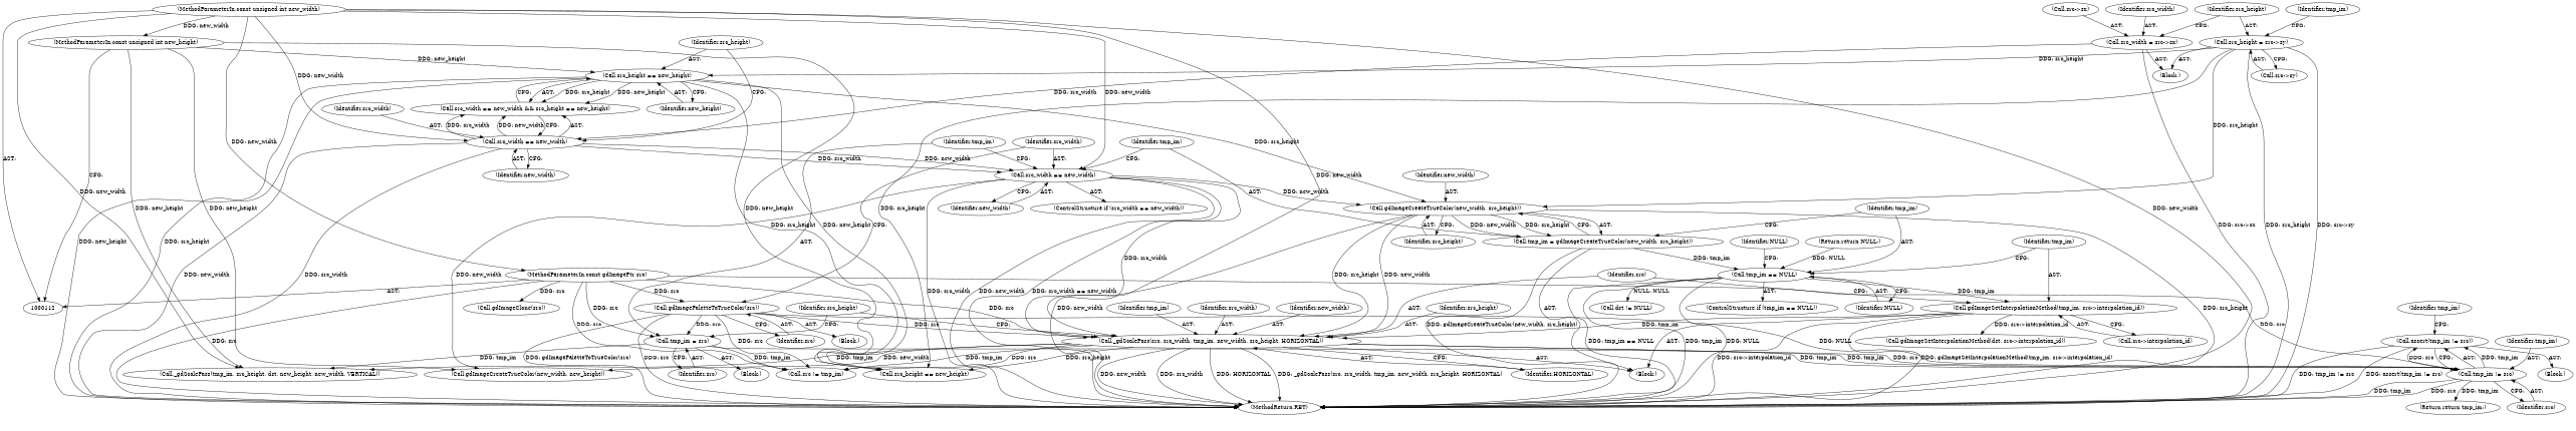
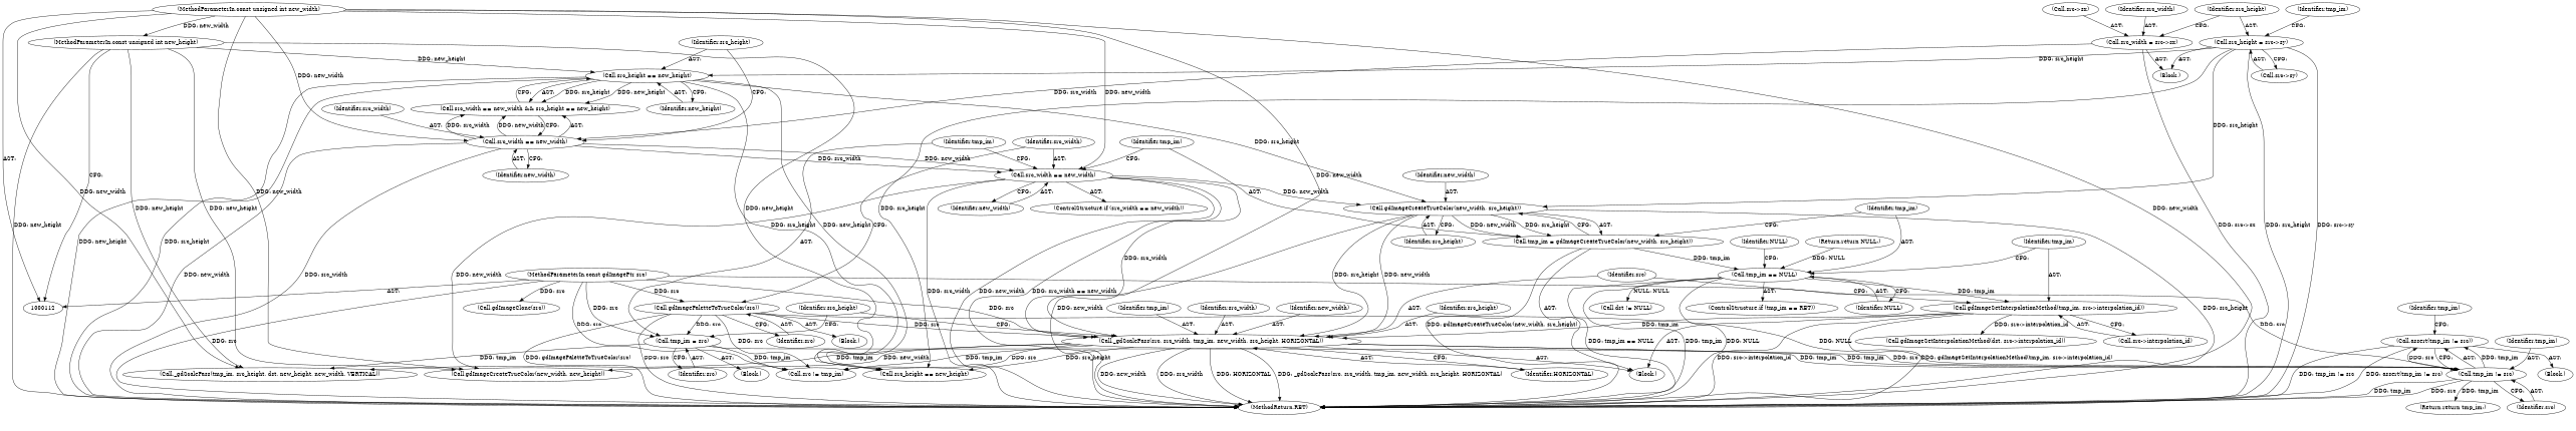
  digraph {
    n1 [label="(Call,assert(tmp_im != src))"]
    n2 [label="(Call,tmp_im != src)"]
    n3 [label="(Block,)"]
    n4 [label="(MethodReturn,RET)"]
    n5 [label="(Return,return tmp_im;)"]
    n6 [label="(Identifier,src)"]
    n7 [label="(Call,_gdScalePass(src, src_width, tmp_im, new_width, src_height, HORIZONTAL))"]
    n8 [label="(Call,src_height == new_height)"]
    n9 [label="(Identifier,HORIZONTAL)"]
    n10 [label="(Call,src != tmp_im)"]
    n11 [label="(Block,)"]
    n12 [label="(Call,_gdScalePass(tmp_im, src_height, dst, new_height, new_width, VERTICAL))"]
    n13 [label="(Call,gdImageCreateTrueColor(new_width, new_height))"]
    n14 [label="(Call,gdImagePaletteToTrueColor(src))"]
    n15 [label="(Call,tmp_im = src)"]
    n16 [label="(Identifier,src)"]
    n17 [label="(Block,)"]
    n18 [label="(Block,)"]
    n19 [label="(Identifier,src)"]
    n20 [label="(MethodParameterIn,const gdImagePtr src)"]
    n21 [label="(Call,gdImageClone(src))"]
    1000112
    n23 [label="(Call,src_width == new_width)"]
    n24 [label="(Call,gdImageCreateTrueColor(new_width, src_height))"]
    n25 [label="(Identifier,new_width)"]
    n26 [label="(ControlStructure,if (src_width == new_width))"]
    n27 [label="(Call,tmp_im = gdImageCreateTrueColor(new_width, src_height))"]
    n28 [label="(Identifier,src_height)"]
    n29 [label="(Call,src_width == new_width)"]
    n30 [label="(Identifier,new_width)"]
    n31 [label="(Call,src_width == new_width && src_height == new_height)"]
    n32 [label="(Call,src_height == new_height)"]
    n33 [label="(Call,src_width = src->sx)"]
    n34 [label="(Block,)"]
    n35 [label="(Call,src->sx)"]
    n36 [label="(MethodParameterIn,const unsigned int new_width)"]
    n37 [label="(MethodParameterIn,const unsigned int new_height)"]
    n38 [label="(Call,gdImageSetInterpolationMethod(tmp_im, src->interpolation_id))"]
    n39 [label="(Call,gdImageSetInterpolationMethod(dst, src->interpolation_id))"]
    n40 [label="(Call,src->interpolation_id)"]
    n41 [label="(Call,tmp_im == NULL)"]
    n42 [label="(Call,dst != NULL)"]
-   n43 [label="(ControlStructure,if (tmp_im == NULL))"]
+   n43 [label="(ControlStructure,if (tmp_im == RET))"]
    n44 [label="(Identifier,NULL)"]
    n45 [label="(Return,return NULL;)"]
    n46 [label="(Call,src_height = src->sy)"]
    n47 [label="(Call,src->sy)"]
    n48 [label="(Identifier,new_height)"]
    n49 [label="(Identifier,src_width)"]
    n50 [label="(Identifier,src_height)"]
    n51 [label="(Identifier,tmp_im)"]
    n52 [label="(Identifier,src_width)"]
    n53 [label="(Identifier,tmp_im)"]
    n54 [label="(Identifier,tmp_im)"]
    n55 [label="(Identifier,tmp_im)"]
    n56 [label="(Identifier,src_height)"]
    n57 [label="(Identifier,src_height)"]
    n58 [label="(Identifier,new_width)"]
    n59 [label="(Identifier,src_width)"]
    n60 [label="(Identifier,tmp_im)"]
    n61 [label="(Identifier,tmp_im)"]
    n62 [label="(Identifier,NULL)"]
    n63 [label="(Identifier,tmp_im)"]
    n64 [label="(Identifier,src)"]
    n65 [label="(Identifier,tmp_im)"]
    n66 [label="(Identifier,src_width)"]
    n67 [label="(Identifier,new_width)"]
    n68 [label="(Identifier,src_height)"]
    n1 -> n2 [label="CFG: "]
    n1 -> n3 [label="AST: "]
    n1 -> n4 [label="DDG: tmp_im != src"]
    n1 -> n4 [label="DDG: assert(tmp_im != src)"]
    n2 -> n1 [label="AST: "]
    n2 -> n1 [label="DDG: tmp_im"]
    n2 -> n1 [label="DDG: src"]
    n2 -> n4 [label="DDG: src"]
    n2 -> n4 [label="DDG: tmp_im"]
    n2 -> n5 [label="DDG: tmp_im"]
    n2 -> n6 [label="CFG: "]
    n6 -> n2 [label="AST: "]
    n7 -> n2 [label="DDG: tmp_im"]
    n7 -> n2 [label="DDG: src"]
    n7 -> n4 [label="DDG: new_width"]
    n7 -> n4 [label="DDG: src_width"]
    n7 -> n4 [label="DDG: HORIZONTAL"]
    n7 -> n4 [label="DDG: _gdScalePass(src, src_width, tmp_im, new_width, src_height, HORIZONTAL)"]
    n7 -> n8 [label="DDG: src_height"]
    n7 -> n9 [label="CFG: "]
    n7 -> n10 [label="DDG: src"]
    n7 -> n10 [label="DDG: tmp_im"]
    n7 -> n11 [label="AST: "]
    n7 -> n12 [label="DDG: tmp_im"]
    n7 -> n13 [label="DDG: new_width"]
    n9 -> n7 [label="AST: "]
    n14 -> n2 [label="DDG: NULL"]
    n14 -> n4 [label="DDG: gdImagePaletteToTrueColor(src)"]
    n14 -> n4 [label="DDG: src"]
    n14 -> n7 [label="DDG: src"]
    n14 -> n10 [label="DDG: src"]
    n14 -> n15 [label="DDG: src"]
    n14 -> n16 [label="CFG: "]
    n14 -> n17 [label="AST: "]
    n15 -> n2 [label="DDG: tmp_im"]
    n15 -> n10 [label="DDG: tmp_im"]
    n15 -> n12 [label="DDG: tmp_im"]
    n15 -> n18 [label="AST: "]
    n15 -> n19 [label="CFG: "]
    n16 -> n14 [label="AST: "]
    n19 -> n15 [label="AST: "]
    n20 -> n2 [label="DDG: src"]
    n20 -> n4 [label="DDG: src"]
    n20 -> n7 [label="DDG: src"]
    n20 -> n10 [label="DDG: src"]
    n20 -> n14 [label="DDG: src"]
    n20 -> n15 [label="DDG: src"]
    n20 -> n21 [label="DDG: src"]
    n20 -> 1000112 [label="AST: "]
    n23 -> n4 [label="DDG: src_width"]
    n23 -> n4 [label="DDG: new_width"]
    n23 -> n4 [label="DDG: src_width == new_width"]
    n23 -> n7 [label="DDG: src_width"]
    n23 -> n13 [label="DDG: new_width"]
    n23 -> n24 [label="DDG: new_width"]
    n23 -> n25 [label="CFG: "]
    n23 -> n26 [label="AST: "]
    n24 -> n4 [label="DDG: src_height"]
    n24 -> n4 [label="DDG: new_width"]
    n24 -> n7 [label="DDG: new_width"]
    n24 -> n7 [label="DDG: src_height"]
    n24 -> n27 [label="AST: "]
    n24 -> n27 [label="DDG: new_width"]
    n24 -> n27 [label="DDG: src_height"]
    n24 -> n28 [label="CFG: "]
    n25 -> n23 [label="AST: "]
    n27 -> n4 [label="DDG: gdImageCreateTrueColor(new_width, src_height)"]
    n27 -> n11 [label="AST: "]
    n27 -> n24 [label="CFG: "]
    n27 -> n41 [label="DDG: tmp_im"]
    n28 -> n24 [label="AST: "]
    n29 -> n4 [label="DDG: new_width"]
    n29 -> n4 [label="DDG: src_width"]
    n29 -> n23 [label="DDG: src_width"]
    n29 -> n23 [label="DDG: new_width"]
    n29 -> n30 [label="CFG: "]
    n29 -> n31 [label="AST: "]
    n29 -> n31 [label="DDG: src_width"]
    n29 -> n31 [label="DDG: new_width"]
    n30 -> n29 [label="AST: "]
    n31 -> n29 [label="CFG: "]
    n31 -> n32 [label="CFG: "]
    n32 -> n4 [label="DDG: new_height"]
    n32 -> n4 [label="DDG: src_height"]
    n32 -> n8 [label="DDG: src_height"]
    n32 -> n8 [label="DDG: new_height"]
    n32 -> n24 [label="DDG: src_height"]
    n32 -> n31 [label="AST: "]
    n32 -> n31 [label="DDG: src_height"]
    n32 -> n31 [label="DDG: new_height"]
    n32 -> n48 [label="CFG: "]
    n33 -> n4 [label="DDG: src->sx"]
    n33 -> n29 [label="DDG: src_width"]
    n33 -> n34 [label="AST: "]
    n35 -> n33 [label="AST: "]
    n36 -> n4 [label="DDG: new_width"]
    n36 -> n7 [label="DDG: new_width"]
    n36 -> n12 [label="DDG: new_width"]
-   n36 -> n20 [label="DDG: new_width"]
+   n36 -> n13 [label="DDG: new_width"]
    n36 -> 1000112 [label="AST: "]
    n36 -> n23 [label="DDG: new_width"]
    n36 -> n29 [label="DDG: new_width"]
    n36 -> n37 [label="DDG: new_width"]
+   n37 -> n4 [label="DDG: new_height"]
    n37 -> n8 [label="DDG: new_height"]
    n37 -> n12 [label="DDG: new_height"]
    n37 -> n13 [label="DDG: new_height"]
    n37 -> 1000112 [label="CFG: "]
    n37 -> n32 [label="DDG: new_height"]
    n38 -> n4 [label="DDG: gdImageSetInterpolationMethod(tmp_im, src->interpolation_id)"]
    n38 -> n4 [label="DDG: src->interpolation_id"]
    n38 -> n7 [label="DDG: tmp_im"]
    n38 -> n11 [label="AST: "]
    n38 -> n39 [label="DDG: src->interpolation_id"]
    n38 -> n40 [label="CFG: "]
    n40 -> n38 [label="AST: "]
    n41 -> n4 [label="DDG: tmp_im == NULL"]
    n41 -> n4 [label="DDG: tmp_im"]
    n41 -> n4 [label="DDG: NULL"]
    n41 -> n38 [label="DDG: tmp_im"]
    n41 -> n42 [label="NULL: NULL"]
    n41 -> n43 [label="AST: "]
    n41 -> n44 [label="CFG: "]
    n44 -> n41 [label="AST: "]
    n45 -> n41 [label="DDG: NULL"]
    n46 -> n4 [label="DDG: src->sy"]
    n46 -> n4 [label="DDG: src_height"]
    n46 -> n8 [label="DDG: src_height"]
    n46 -> n24 [label="DDG: src_height"]
    n46 -> n32 [label="DDG: src_height"]
    n46 -> n34 [label="AST: "]
    n46 -> n47 [label="CFG: "]
    n47 -> n46 [label="AST: "]
    n48 -> n32 [label="AST: "]
    n49 -> n14 [label="CFG: "]
    n49 -> n23 [label="AST: "]
    n50 -> n7 [label="AST: "]
    n51 -> n15 [label="AST: "]
    n51 -> n23 [label="CFG: "]
    n52 -> n29 [label="AST: "]
    n53 -> n7 [label="AST: "]
    n54 -> n46 [label="CFG: "]
    n55 -> n1 [label="CFG: "]
    n56 -> n7 [label="CFG: "]
    n56 -> n15 [label="CFG: "]
    n57 -> n33 [label="CFG: "]
    n57 -> n46 [label="AST: "]
    n58 -> n24 [label="AST: "]
    n59 -> n33 [label="AST: "]
    n60 -> n38 [label="AST: "]
    n60 -> n41 [label="CFG: "]
    n61 -> n27 [label="CFG: "]
    n61 -> n41 [label="AST: "]
    n62 -> n41 [label="CFG: "]
    n63 -> n2 [label="AST: "]
    n64 -> n7 [label="AST: "]
    n64 -> n38 [label="CFG: "]
    n65 -> n23 [label="CFG: "]
    n65 -> n27 [label="AST: "]
    n66 -> n7 [label="AST: "]
    n67 -> n7 [label="AST: "]
    n68 -> n29 [label="CFG: "]
    n68 -> n32 [label="AST: "]
  }
